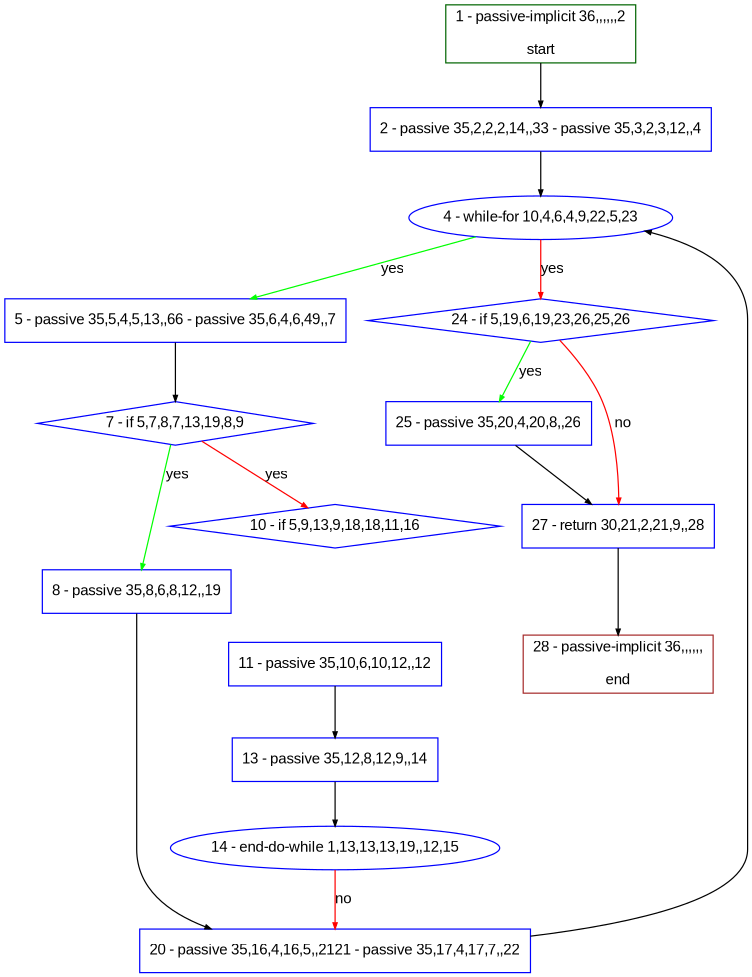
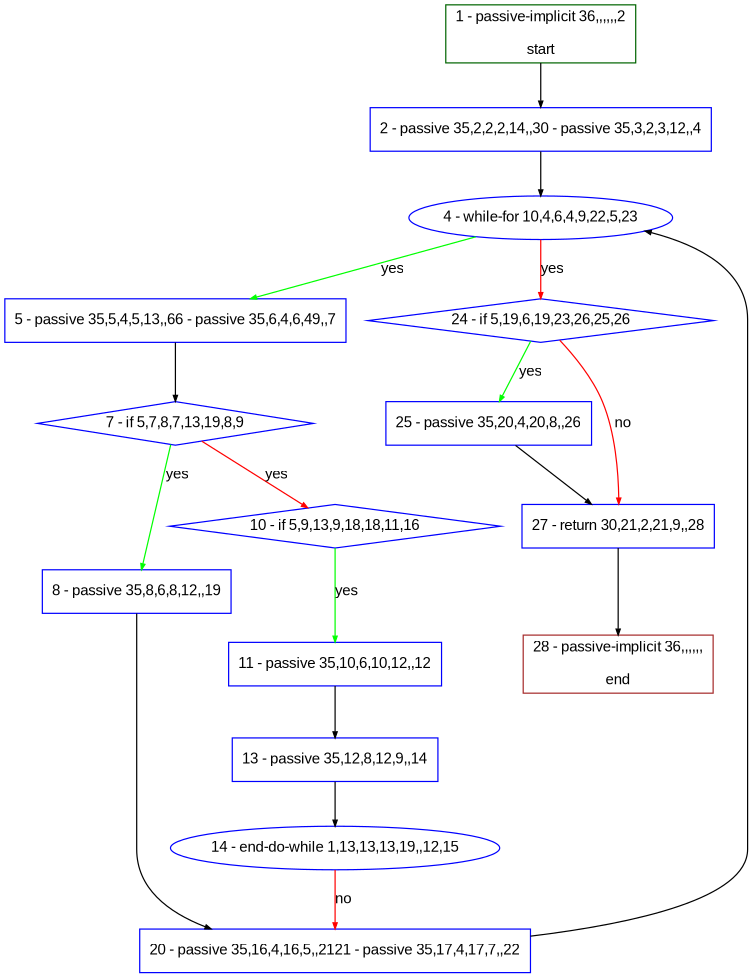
  digraph {
    bgcolor=white
    compound=true
    fillcolor="#FFFFCC"
    fontname=Arial
    fontsize=12
    pack=true
    packmode=clust
    style="rounded,filled"
    node [color="#0000ff" compound=true fillcolor="#ffffff" fixedsize=false fontname=Arial fontsize=12 node_initialized=no shape=box style=filled]
    edge [arrowhead=normal arrowsize=0.5 arrowtail=none color="#000000" compound=true dir=forward fontcolor=black fontname=Arial fontsize=12]
-   n1 [label="2 - passive 35,2,2,2,14,,33 - passive 35,3,2,3,12,,4"]
+   n1 [label="2 - passive 35,2,2,2,14,,30 - passive 35,3,2,3,12,,4"]
    n2 [label="4 - while-for 10,4,6,4,9,22,5,23" shape=oval]
    n3 [label="5 - passive 35,5,4,5,13,,66 - passive 35,6,4,6,49,,7"]
    n4 [label="24 - if 5,19,6,19,23,26,25,26" shape=diamond]
    n5 [color="#006400" label="1 - passive-implicit 36,,,,,,2\n\nstart"]
    n6 [label="7 - if 5,7,8,7,13,19,8,9" shape=diamond]
    n7 [label="25 - passive 35,20,4,20,8,,26"]
    n8 [label="27 - return 30,21,2,21,9,,28"]
    n9 [label="8 - passive 35,8,6,8,12,,19"]
    n10 [label="10 - if 5,9,13,9,18,18,11,16" shape=diamond]
    n11 [color="#a52a2a" label="28 - passive-implicit 36,,,,,,\n\nend"]
    n12 [label="20 - passive 35,16,4,16,5,,2121 - passive 35,17,4,17,7,,22"]
    n13 [label="11 - passive 35,10,6,10,12,,12"]
    n14 [label="13 - passive 35,12,8,12,9,,14"]
    n15 [label="14 - end-do-while 1,13,13,13,19,,12,15" shape=oval]
    n1 -> n2
    n2 -> n3 [color="#00ff00" label=yes]
    n2 -> n4 [color="#ff0000" label=yes]
    n3 -> n6
    n4 -> n7 [color="#00ff00" label=yes]
    n4 -> n8 [color="#ff0000" label=no]
    n5 -> n1
    n6 -> n9 [color="#00ff00" label=yes]
    n6 -> n10 [color="#ff0000" label=yes]
    n7 -> n8
    n8 -> n11
    n9 -> n12
+   n10 -> n13 [color="#00ff00" label=yes]
    n12 -> n2
    n13 -> n14
    n14 -> n15
    n15 -> n12 [color="#ff0000" label=no]
  }
